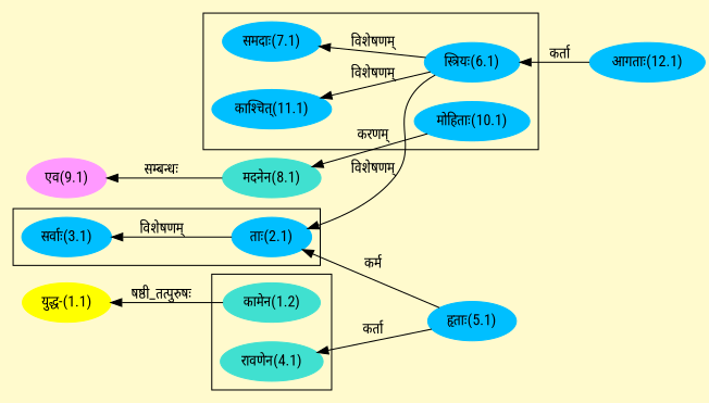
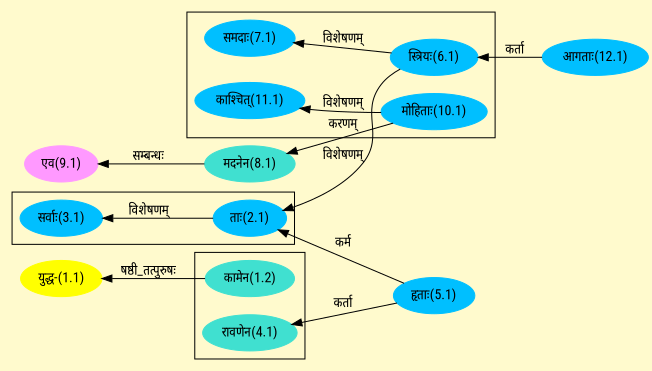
  digraph {
    bgcolor=lemonchiffon1
    compound=true
    fontname="Roboto Condensed"
    rankdir=LR
    node [color="#00BFFF" fontname="Roboto Condensed" style=filled]
    edge [dir=back fontname="Roboto Condensed"]
    n1 [color="#40E0D0" label="कामेन(1.2)"]
    n2 [color="#40E0D0" label="रावणेन(4.1)"]
    n3 [label="सर्वाः(3.1)"]
    n4 [label="ताः(2.1)"]
    n5 [label="समदाः(7.1)"]
    n6 [label="स्त्रियः(6.1)"]
    n7 [label="मोहिताः(10.1)"]
    n8 [label="काश्चित्(11.1)"]
    n9 [label="हृताः(5.1)"]
    n10 [label="आगताः(12.1)"]
    n11 [color="#FFFF00" label="युद्ध-(1.1)"]
    n12 [color="#40E0D0" label="मदनेन(8.1)"]
    n13 [color="#FF99FF" label="एव(9.1)"]
    subgraph cluster_1 {
      n1
      n2
    }
    subgraph cluster_2 {
      n3
      n4
    }
    subgraph cluster_3 {
      n5
      n6
      n7
      n8
    }
    n2 -> n9 [label="कर्ता"]
    n3 -> n4 [label="विशेषणम्"]
    n4 -> n6 [label="विशेषणम्"]
    n4 -> n9 [label="कर्म"]
    n5 -> n6 [label="विशेषणम्"]
    n6 -> n10 [label="कर्ता"]
-   n8 -> n6 [label="विशेषणम्"]
+   n8 -> n7 [label="विशेषणम्"]
    n11 -> n1 [label="षष्ठी_तत्पुरुषः"]
    n12 -> n7 [label="करणम्"]
    n13 -> n12 [label="सम्बन्धः"]
  }
